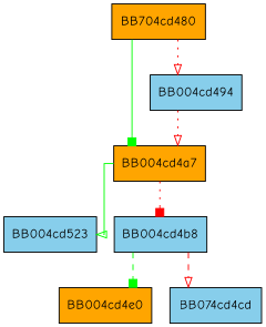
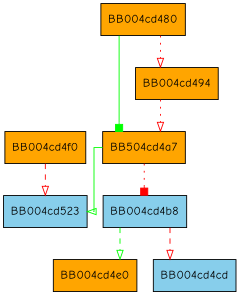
  digraph {
    fontname="Comic Neue"
    splines=ortho
    node [fillcolor=orange fontname="Comic Neue" shape=box style=filled]
    edge [arrowhead=onormal color=red fontname="Comic Neue" style=dotted]
-   BB004cd480 [label=BB704cd480]
-   BB004cd4a7
-   BB004cd494 [fillcolor=skyblue]
+   BB004cd480
+   BB004cd4a7 [label=BB504cd4a7]
+   BB004cd494
    BB004cd523 [fillcolor=skyblue]
    BB004cd4b8 [fillcolor=skyblue]
    BB004cd4e0
-   BB004cd4cd [fillcolor=skyblue label=BB074cd4cd]
+   BB004cd4cd [fillcolor=skyblue]
+   BB004cd4f0
    BB004cd480 -> BB004cd4a7 [arrowhead=box color=green style=solid]
    BB004cd480 -> BB004cd494
    BB004cd4a7 -> BB004cd523 [color=green style=solid]
    BB004cd4a7 -> BB004cd4b8 [arrowhead=box]
    BB004cd494 -> BB004cd4a7
-   BB004cd4b8 -> BB004cd4e0 [arrowhead=box color=green style=dashed]
+   BB004cd4b8 -> BB004cd4e0 [color=green style=dashed]
    BB004cd4b8 -> BB004cd4cd [style=dashed]
+   BB004cd4f0 -> BB004cd523 [style=dashed]
  }
